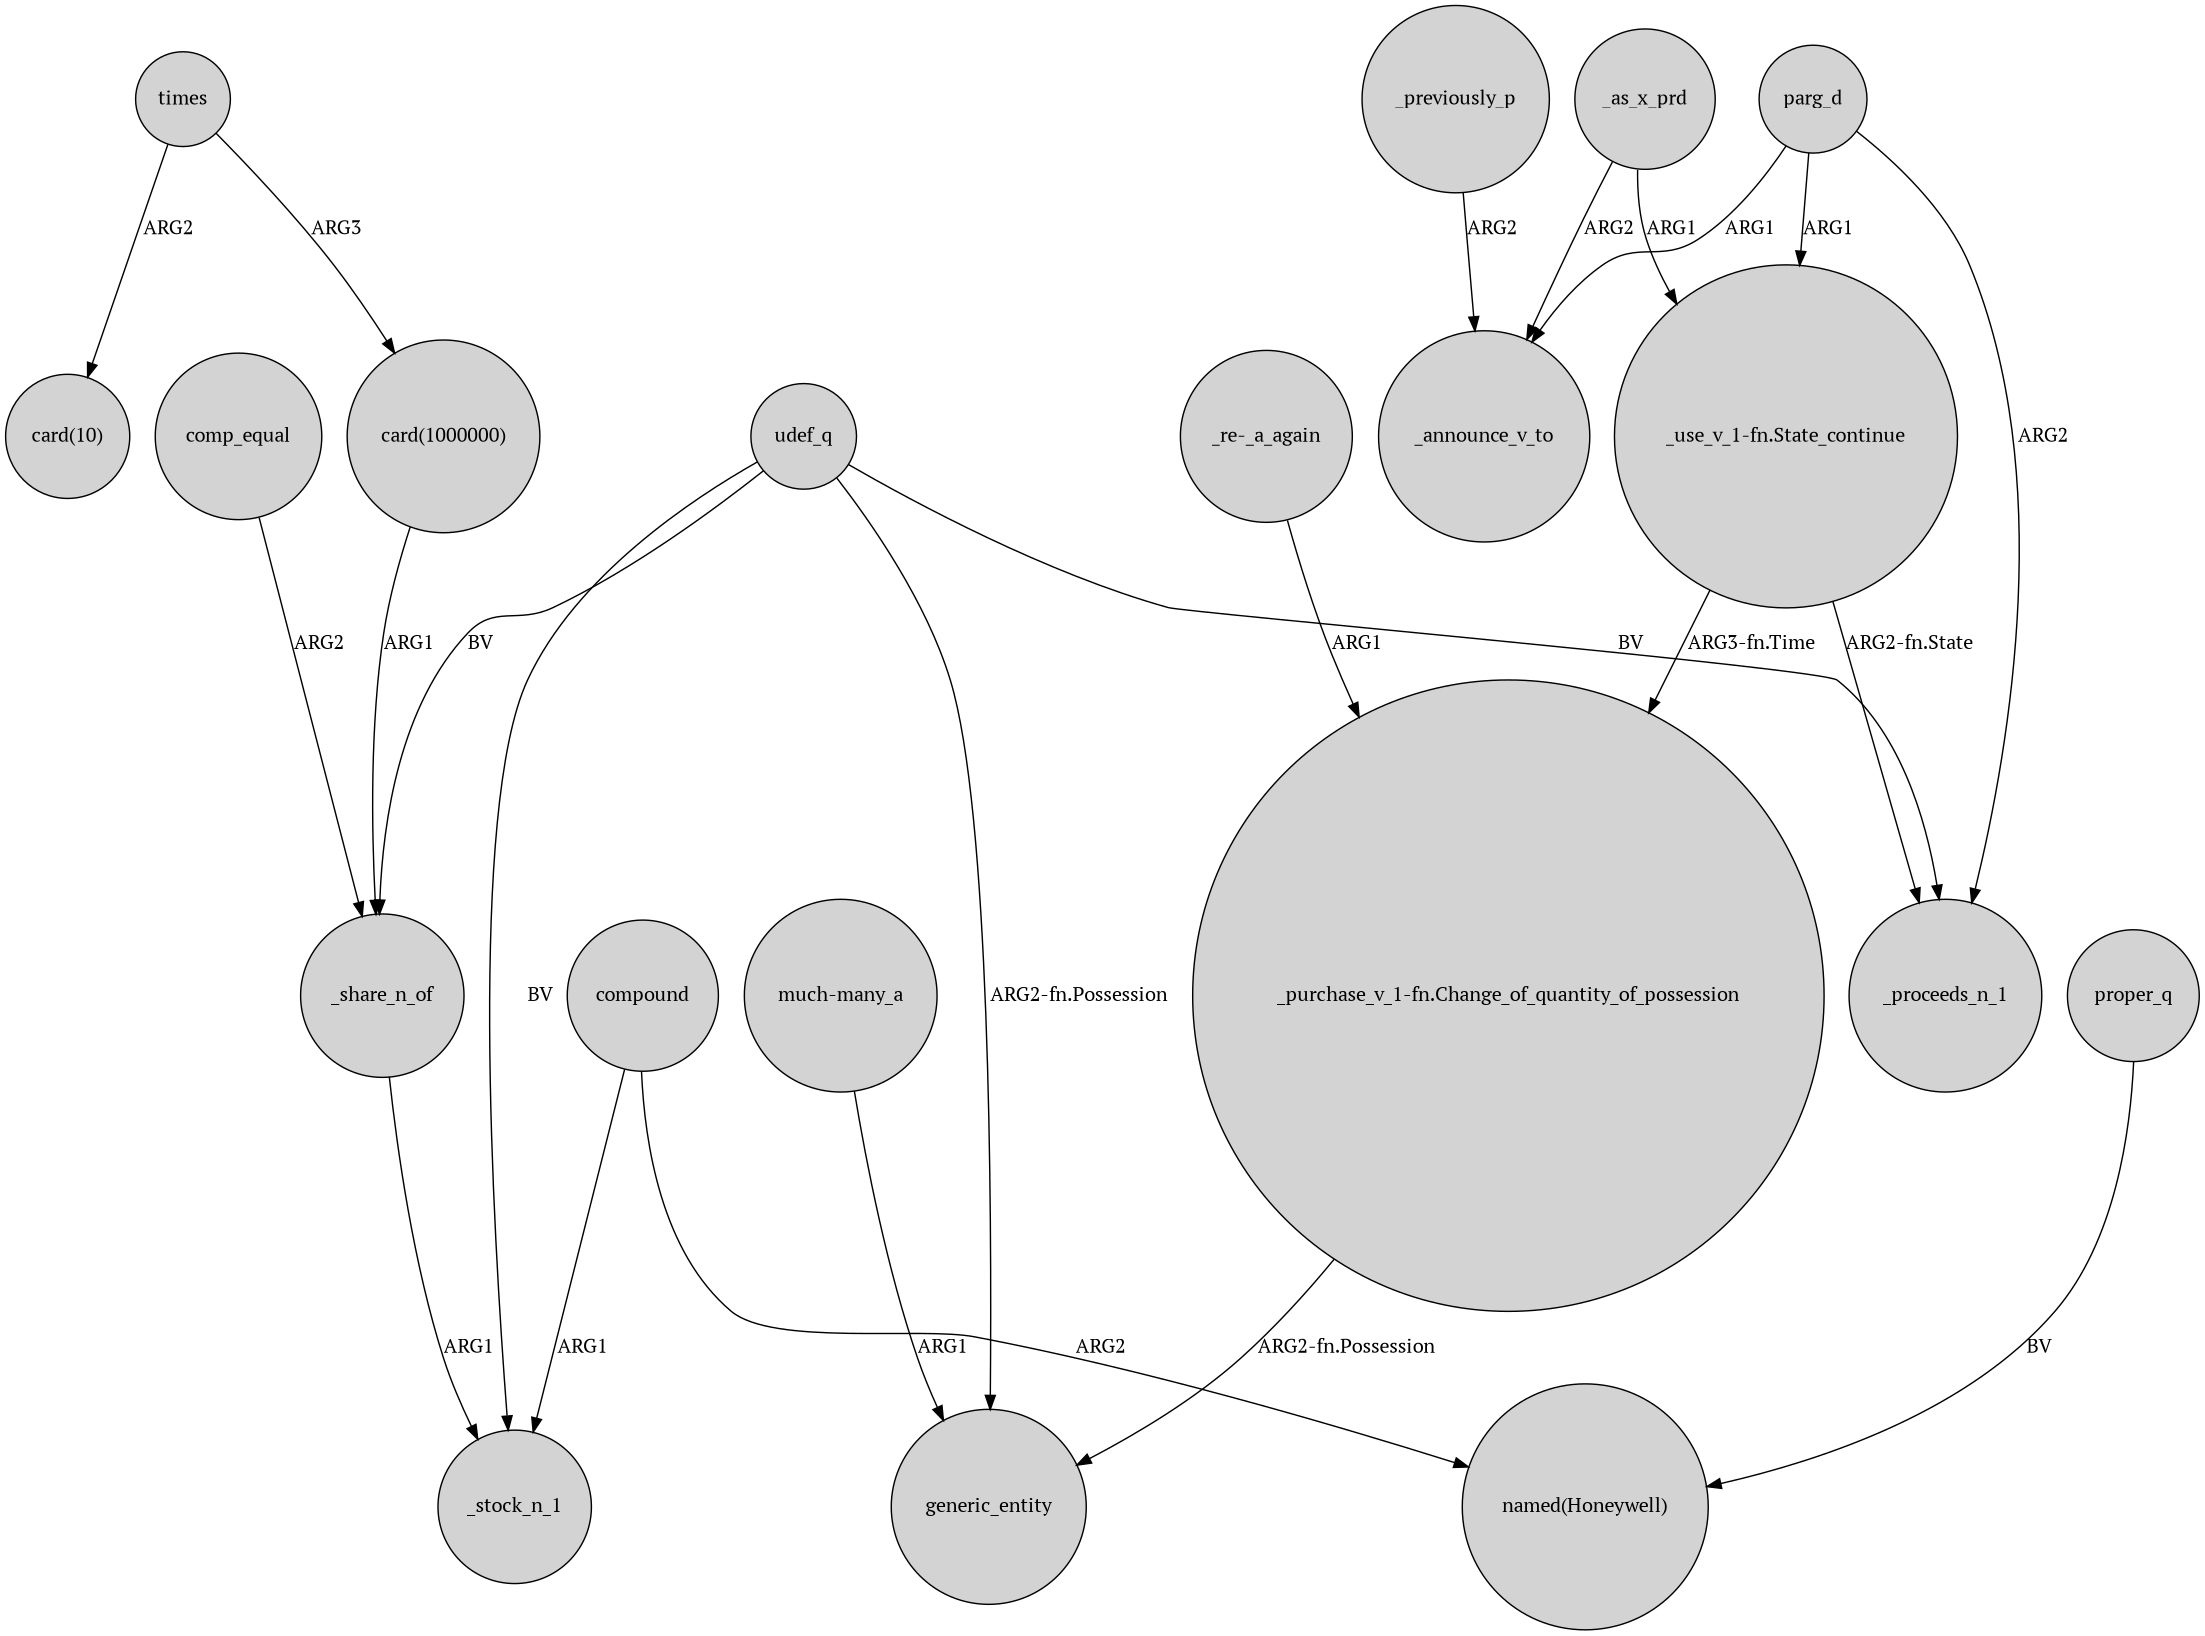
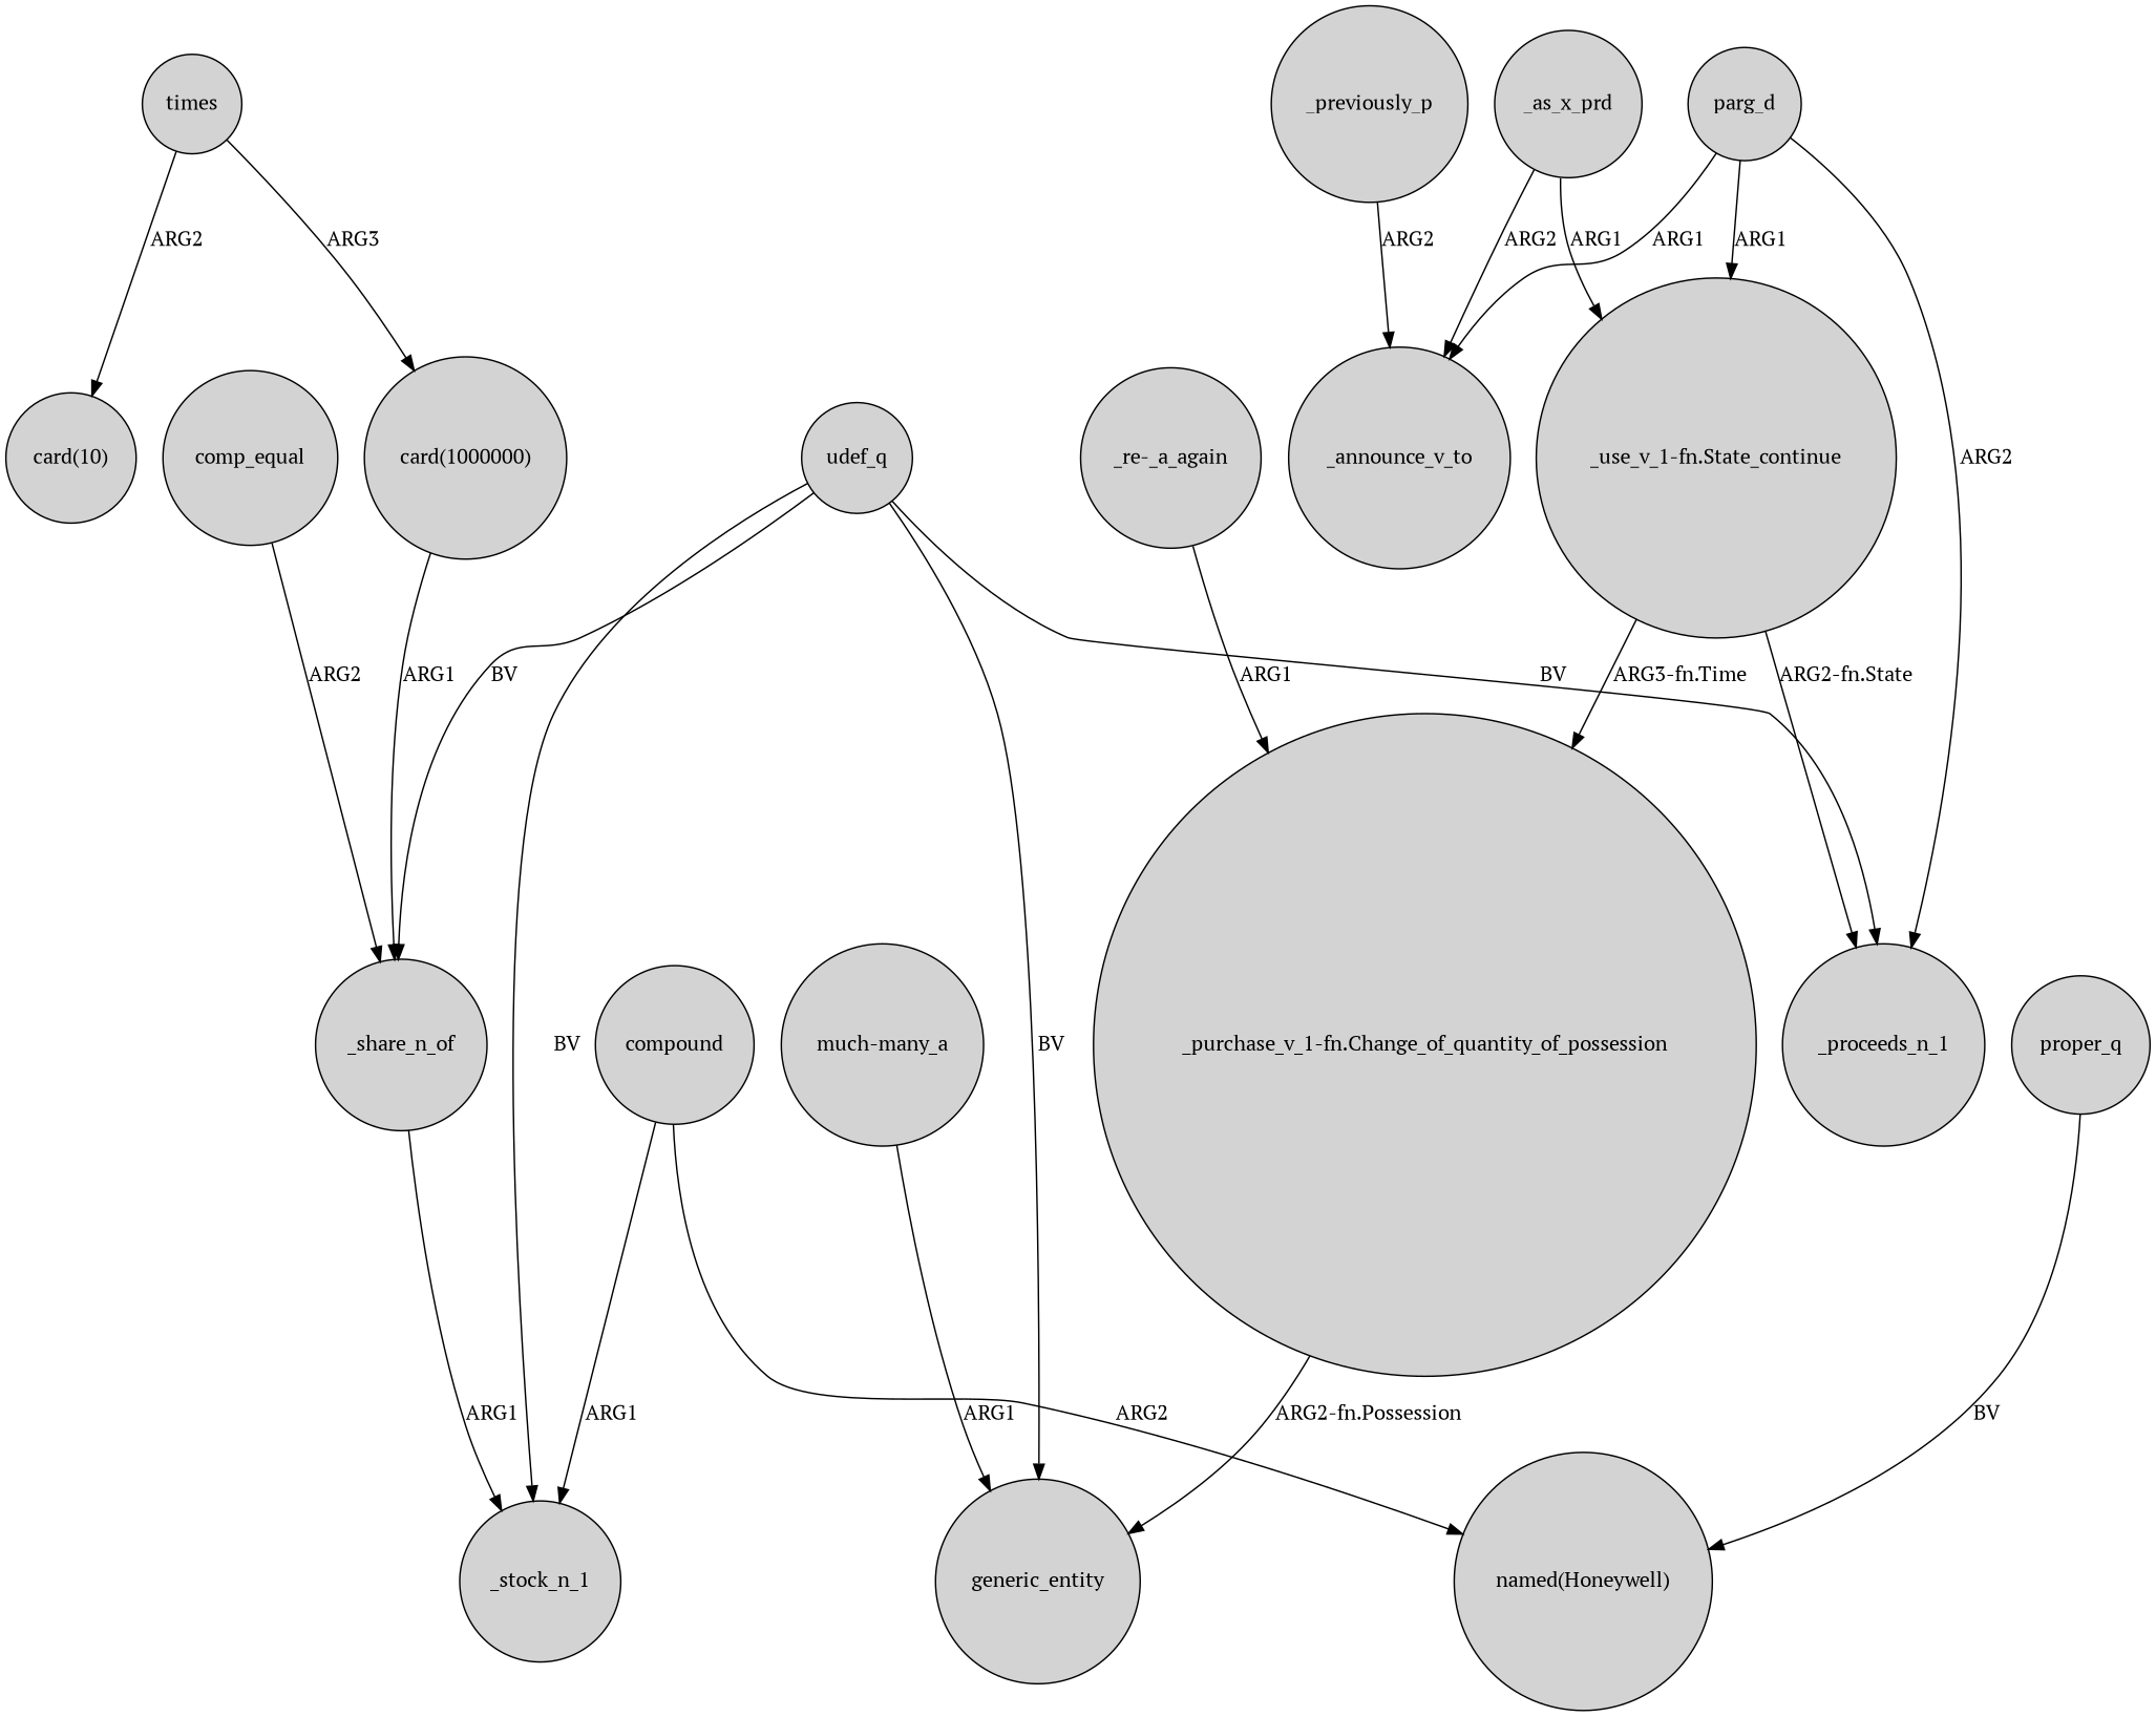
  digraph {
    fontname="PT Serif"
    node [fontname="PT Serif" shape=circle style=filled]
    edge [fontname="PT Serif"]
    times
    "card(10)"
    "card(1000000)"
    _share_n_of
    _previously_p
    _announce_v_to
    "_use_v_1-fn.State_continue"
    _proceeds_n_1
    "_purchase_v_1-fn.Change_of_quantity_of_possession"
    generic_entity
    _stock_n_1
    _as_x_prd
    parg_d
    udef_q
    compound
    "named(Honeywell)"
    proper_q
    comp_equal
    "much-many_a"
    "_re-_a_again"
    times -> "card(10)" [label=ARG2]
    times -> "card(1000000)" [label=ARG3]
    "card(1000000)" -> _share_n_of [label=ARG1]
    _share_n_of -> _stock_n_1 [label=ARG1]
    _previously_p -> _announce_v_to [label=ARG2]
    "_use_v_1-fn.State_continue" -> _proceeds_n_1 [label="ARG2-fn.State"]
    "_use_v_1-fn.State_continue" -> "_purchase_v_1-fn.Change_of_quantity_of_possession" [label="ARG3-fn.Time"]
    "_purchase_v_1-fn.Change_of_quantity_of_possession" -> generic_entity [label="ARG2-fn.Possession"]
    _as_x_prd -> _announce_v_to [label=ARG2]
    _as_x_prd -> "_use_v_1-fn.State_continue" [label=ARG1]
    parg_d -> _announce_v_to [label=ARG1]
    parg_d -> "_use_v_1-fn.State_continue" [label=ARG1]
    parg_d -> _proceeds_n_1 [label=ARG2]
    udef_q -> _share_n_of [label=BV]
    udef_q -> _proceeds_n_1 [label=BV]
-   udef_q -> generic_entity [label="ARG2-fn.Possession"]
+   udef_q -> generic_entity [label=BV]
    udef_q -> _stock_n_1 [label=BV]
    compound -> _stock_n_1 [label=ARG1]
    compound -> "named(Honeywell)" [label=ARG2]
    proper_q -> "named(Honeywell)" [label=BV]
    comp_equal -> _share_n_of [label=ARG2]
    "much-many_a" -> generic_entity [label=ARG1]
    "_re-_a_again" -> "_purchase_v_1-fn.Change_of_quantity_of_possession" [label=ARG1]
  }
